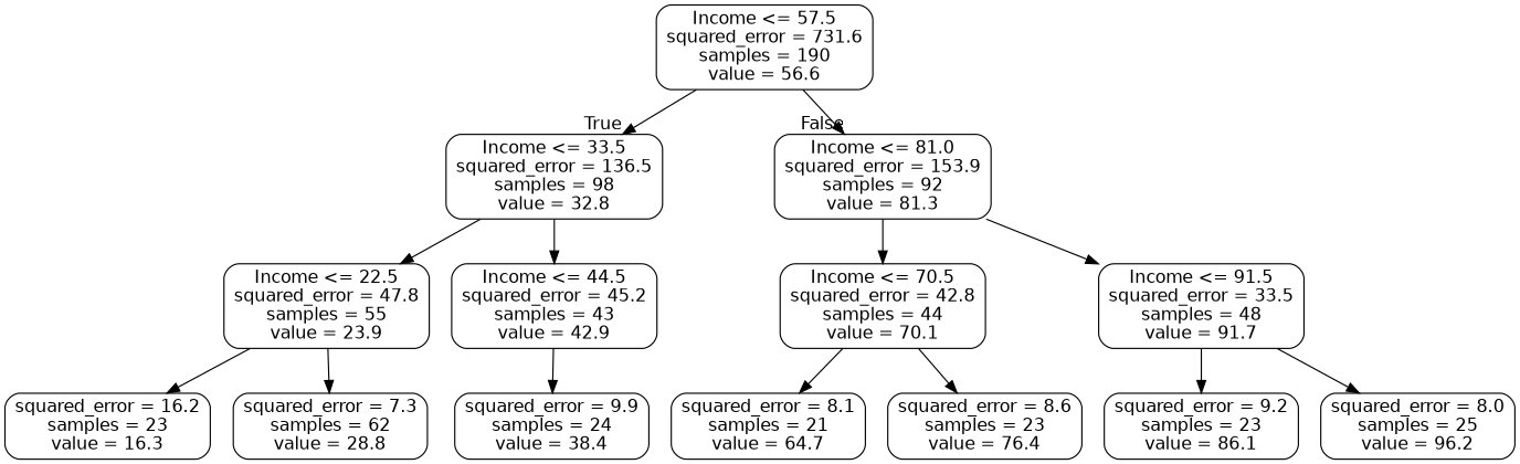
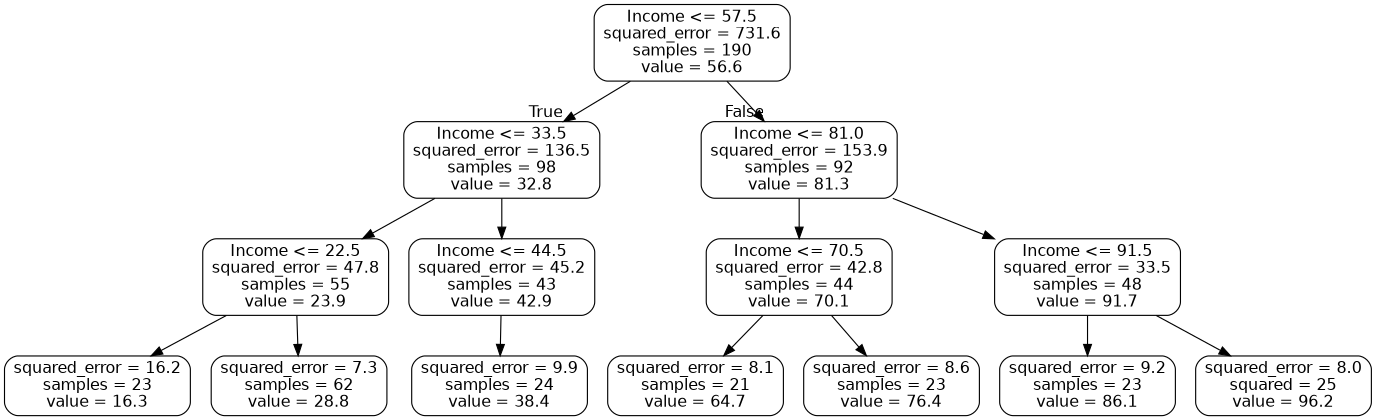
  digraph {
    fontname="DejaVu Sans"
    node [color=black fontname="DejaVu Sans" shape=box style=rounded]
    edge [fontname="DejaVu Sans"]
    n1 [label="Income <= 57.5\nsquared_error = 731.6\nsamples = 190\nvalue = 56.6"]
    n2 [label="Income <= 33.5\nsquared_error = 136.5\nsamples = 98\nvalue = 32.8"]
    n3 [label="Income <= 81.0\nsquared_error = 153.9\nsamples = 92\nvalue = 81.3"]
    n4 [label="Income <= 22.5\nsquared_error = 47.8\nsamples = 55\nvalue = 23.9"]
    n5 [label="Income <= 44.5\nsquared_error = 45.2\nsamples = 43\nvalue = 42.9"]
    n6 [label="Income <= 70.5\nsquared_error = 42.8\nsamples = 44\nvalue = 70.1"]
    n7 [label="Income <= 91.5\nsquared_error = 33.5\nsamples = 48\nvalue = 91.7"]
    n8 [label="squared_error = 16.2\nsamples = 23\nvalue = 16.3"]
    n9 [label="squared_error = 7.3\nsamples = 62\nvalue = 28.8"]
    n10 [label="squared_error = 9.9\nsamples = 24\nvalue = 38.4"]
    n11 [label="squared_error = 8.1\nsamples = 21\nvalue = 64.7"]
    n12 [label="squared_error = 8.6\nsamples = 23\nvalue = 76.4"]
    n13 [label="squared_error = 9.2\nsamples = 23\nvalue = 86.1"]
-   n14 [label="squared_error = 8.0\nsamples = 25\nvalue = 96.2"]
+   n14 [label="squared_error = 8.0\nsquared = 25\nvalue = 96.2"]
    n1 -> n2 [headlabel=True labelangle=45 labeldistance=2.5]
    n1 -> n3 [headlabel=False labelangle=-45 labeldistance=2.5]
    n2 -> n4
    n2 -> n5
    n3 -> n6
    n3 -> n7
    n4 -> n8
    n4 -> n9
    n5 -> n10
    n6 -> n11
    n6 -> n12
    n7 -> n13
    n7 -> n14
  }
